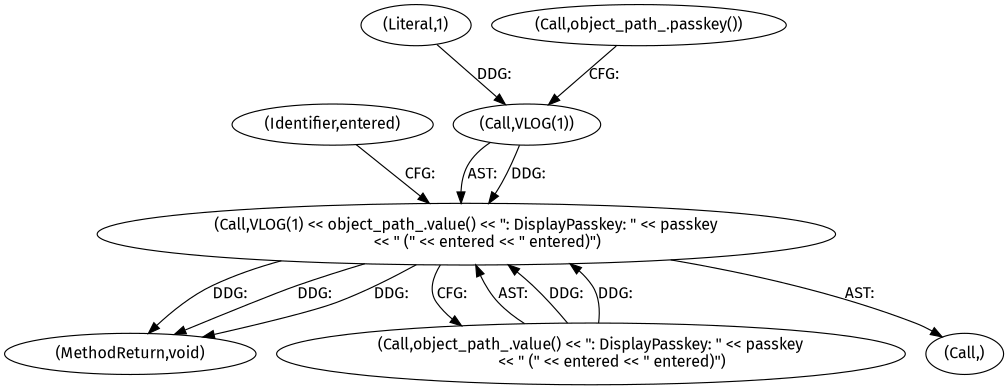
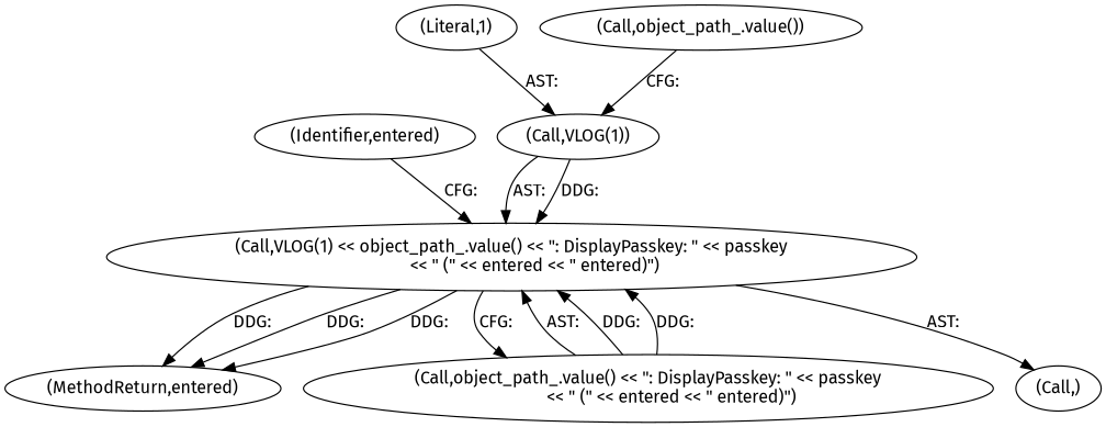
  digraph {
    fontname="Fira Sans"
    node [fontname="Fira Sans"]
    edge [fontname="Fira Sans"]
    n1 [label="(Call,VLOG(1))"]
    n2 [label="(Call,VLOG(1) << object_path_.value() << \": DisplayPasskey: \" << passkey\n          << \" (\" << entered << \" entered)\")"]
    n3 [label="(Call,object_path_.value() << \": DisplayPasskey: \" << passkey\n          << \" (\" << entered << \" entered)\")"]
-   n4 [label="(MethodReturn,void)"]
+   n4 [label="(MethodReturn,entered)"]
    n5 [label="(Call,)"]
    n6 [label="(Literal,1)"]
-   n7 [label="(Call,object_path_.passkey())"]
+   n7 [label="(Call,object_path_.value())"]
    n8 [label="(Identifier,entered)"]
    n1 -> n2 [label="AST: "]
    n1 -> n2 [label="DDG: "]
    n2 -> n3 [label="CFG: "]
    n2 -> n4 [label="DDG: "]
    n2 -> n4 [label="DDG: "]
    n2 -> n4 [label="DDG: "]
    n2 -> n5 [label="AST: "]
    n3 -> n2 [label="AST: "]
    n3 -> n2 [label="DDG: "]
    n3 -> n2 [label="DDG: "]
-   n6 -> n1 [label="DDG: "]
+   n6 -> n1 [label="AST: "]
    n7 -> n1 [label="CFG: "]
    n8 -> n2 [label="CFG: "]
  }
